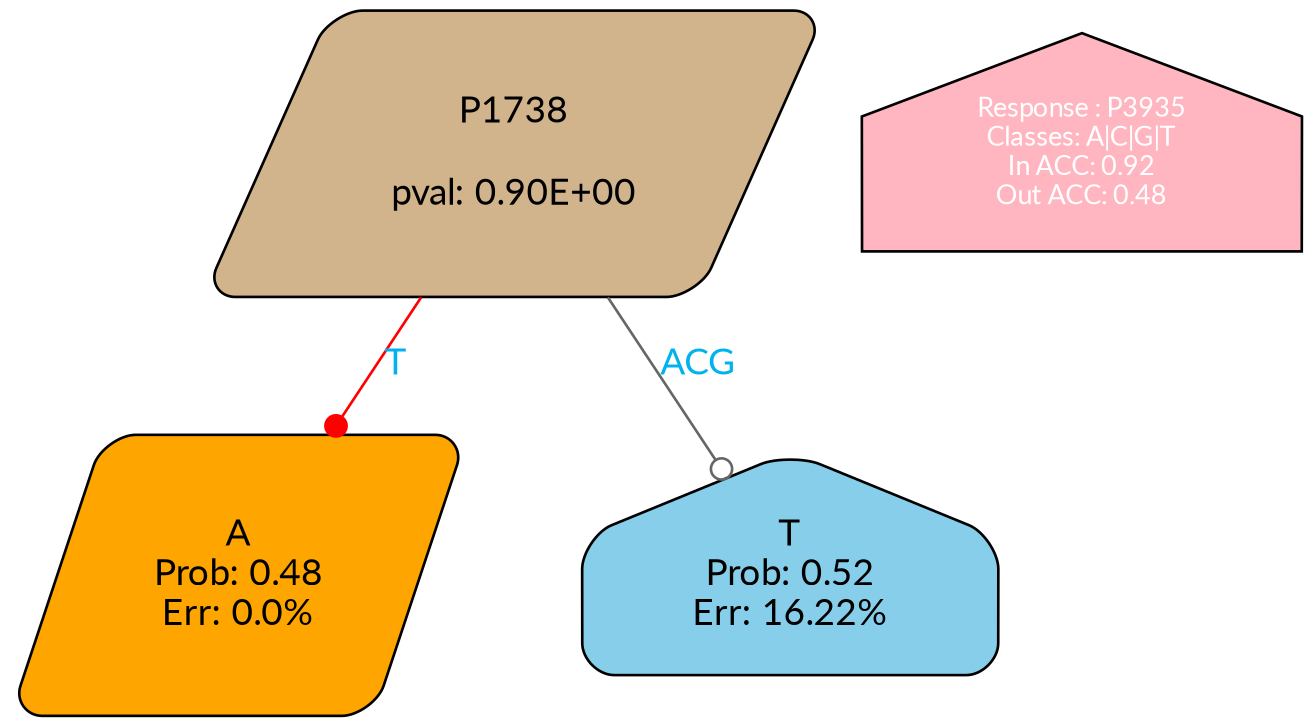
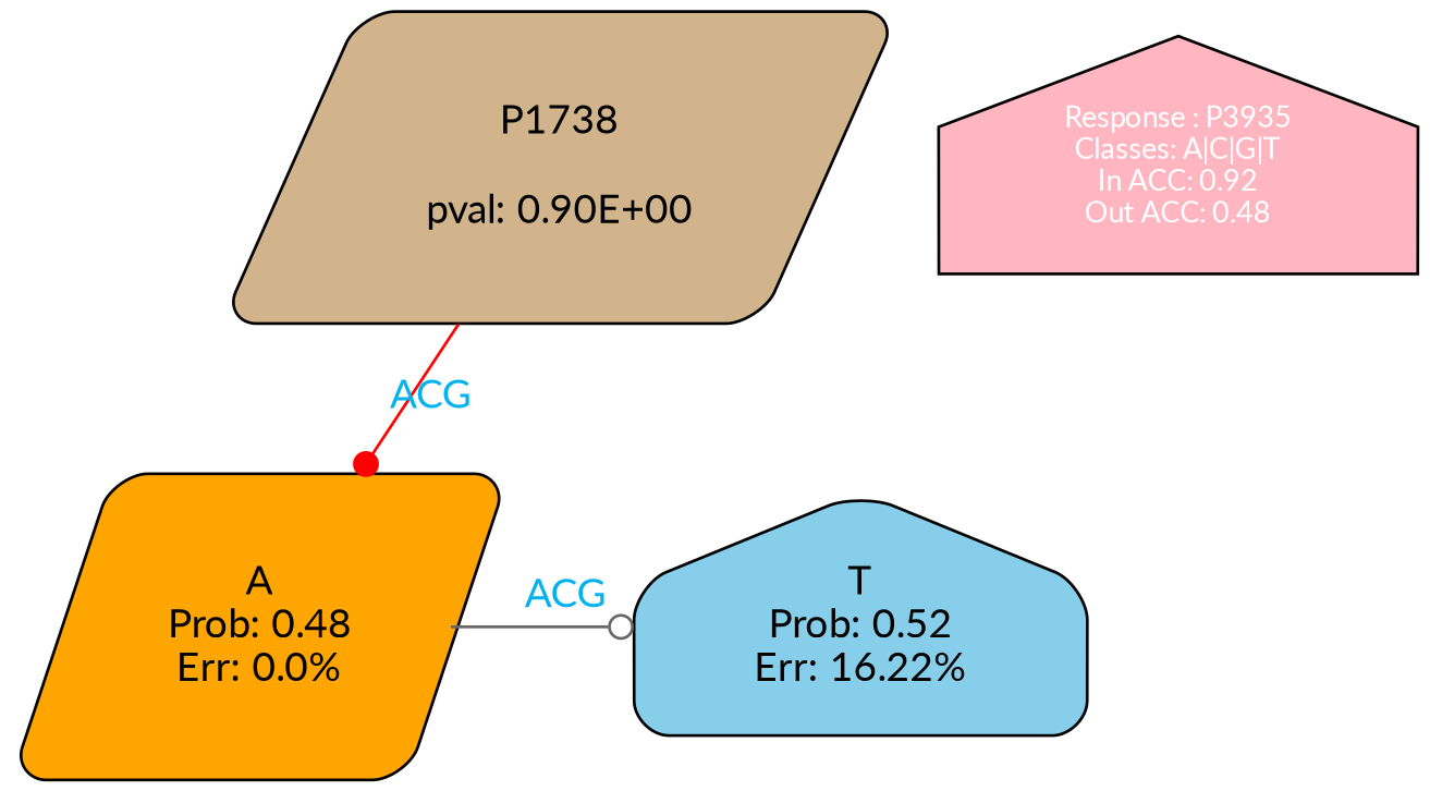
  digraph {
    fontname=Lato
    ranksep=equally
    splines=polylines
    node [color=black fontname=Lato shape=house style="filled, rounded"]
    edge [fontcolor=deepskyblue2 fontname=Lato]
    n1 [fillcolor=skyblue label="T\nProb: 0.52\nErr: 16.22%"]
    n2 [fillcolor=orange label="A\nProb: 0.48\nErr: 0.0%" shape=parallelogram]
    n3 [align=left fillcolor=lightpink fontcolor=white fontsize=10 label="Response : P3935\nClasses: A|C|G|T\nIn ACC: 0.92\nOut ACC: 0.48\n" style=filled]
    n4 [fillcolor=tan label="P1738\n\npval: 0.90E+00" shape=parallelogram]
    subgraph sub_1 {
      rank=same
      n1
      n2
    }
    subgraph sub_2 {
      rank=same
      n3
      n4
    }
-   n4 -> n1 [arrowhead=odot color=gray40 label=ACG]
-   n4 -> n2 [arrowhead=dot color=red label=T]
+   n2 -> n1 [arrowhead=odot color=gray40 label=ACG]
+   n4 -> n2 [arrowhead=dot color=red label=ACG]
  }
